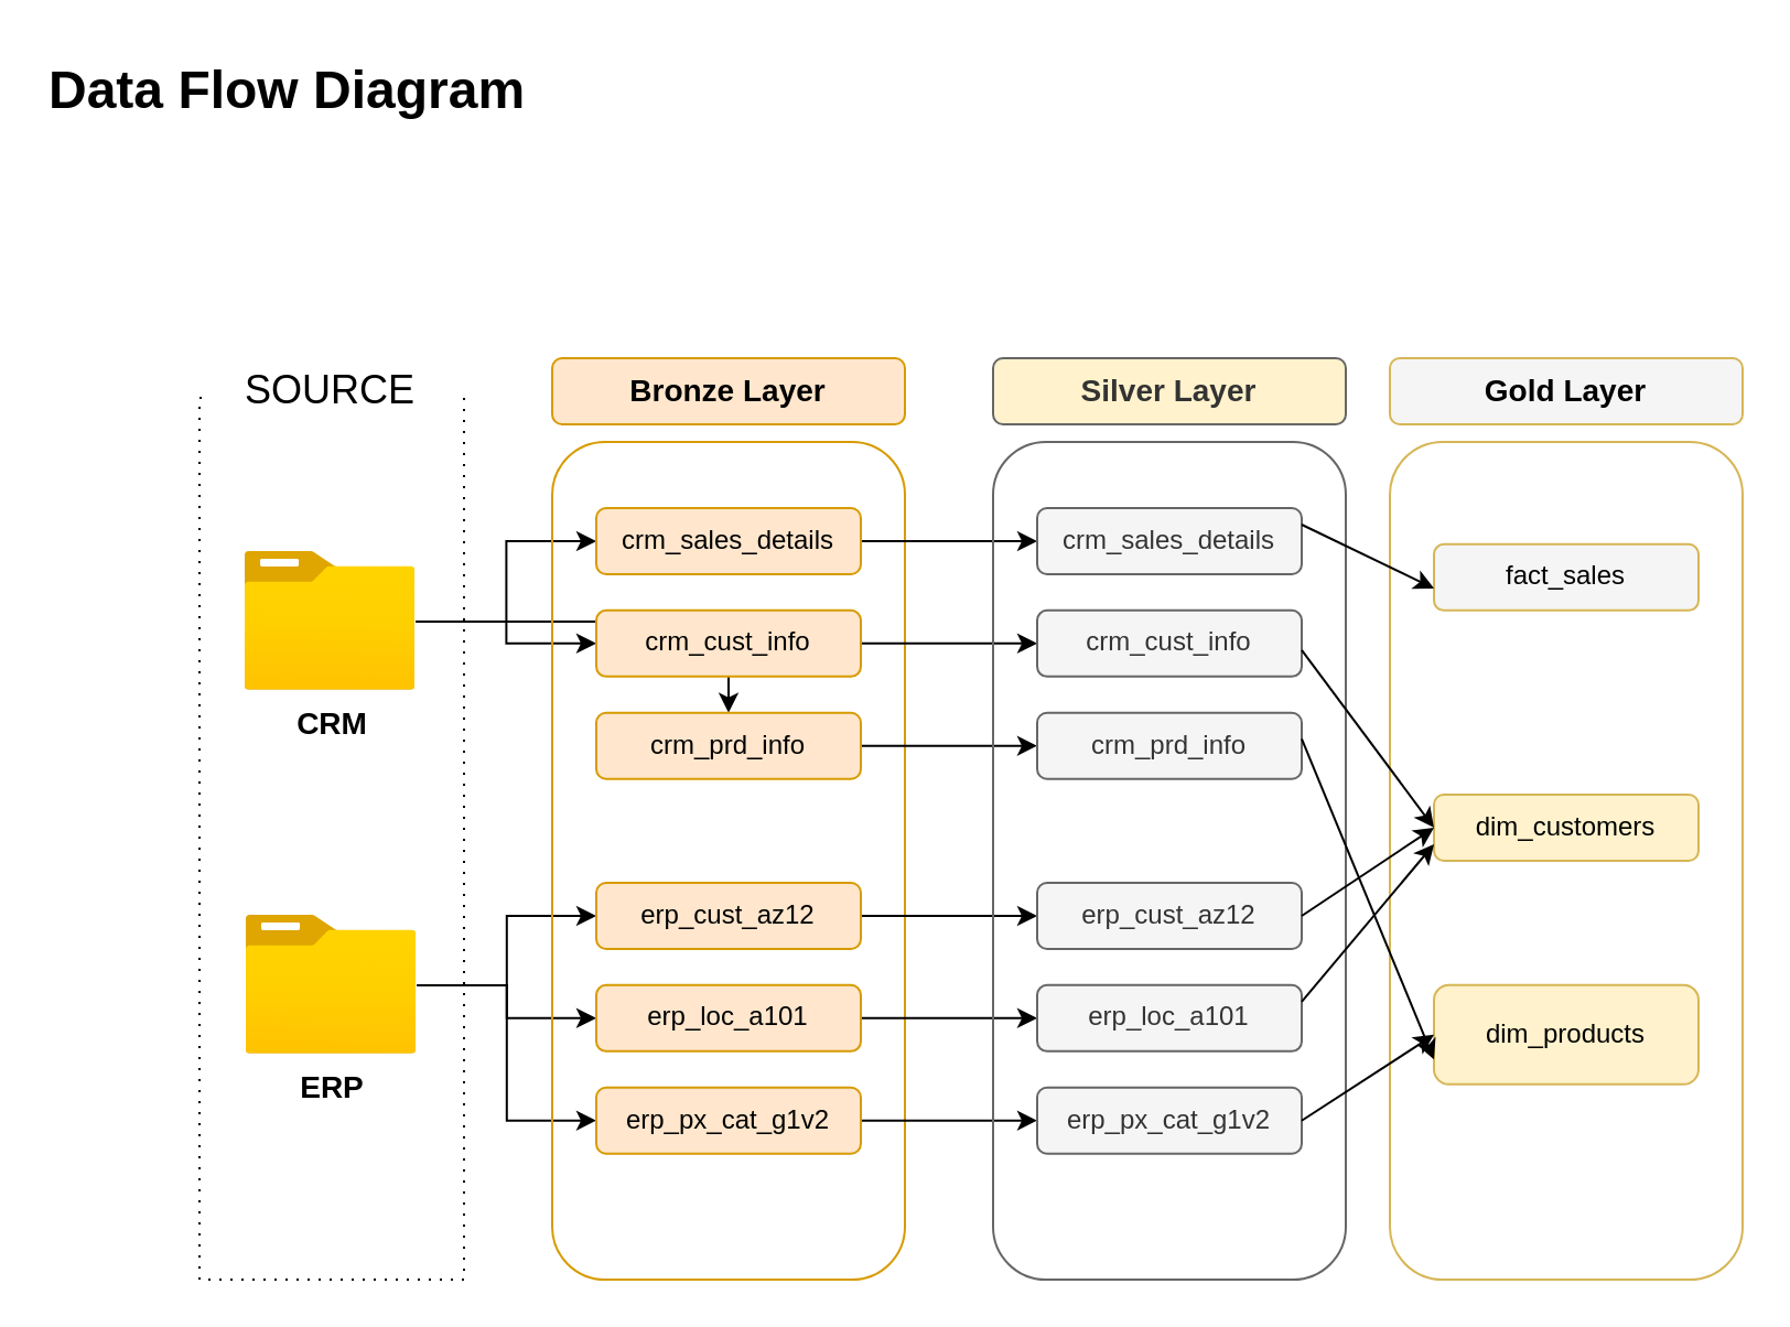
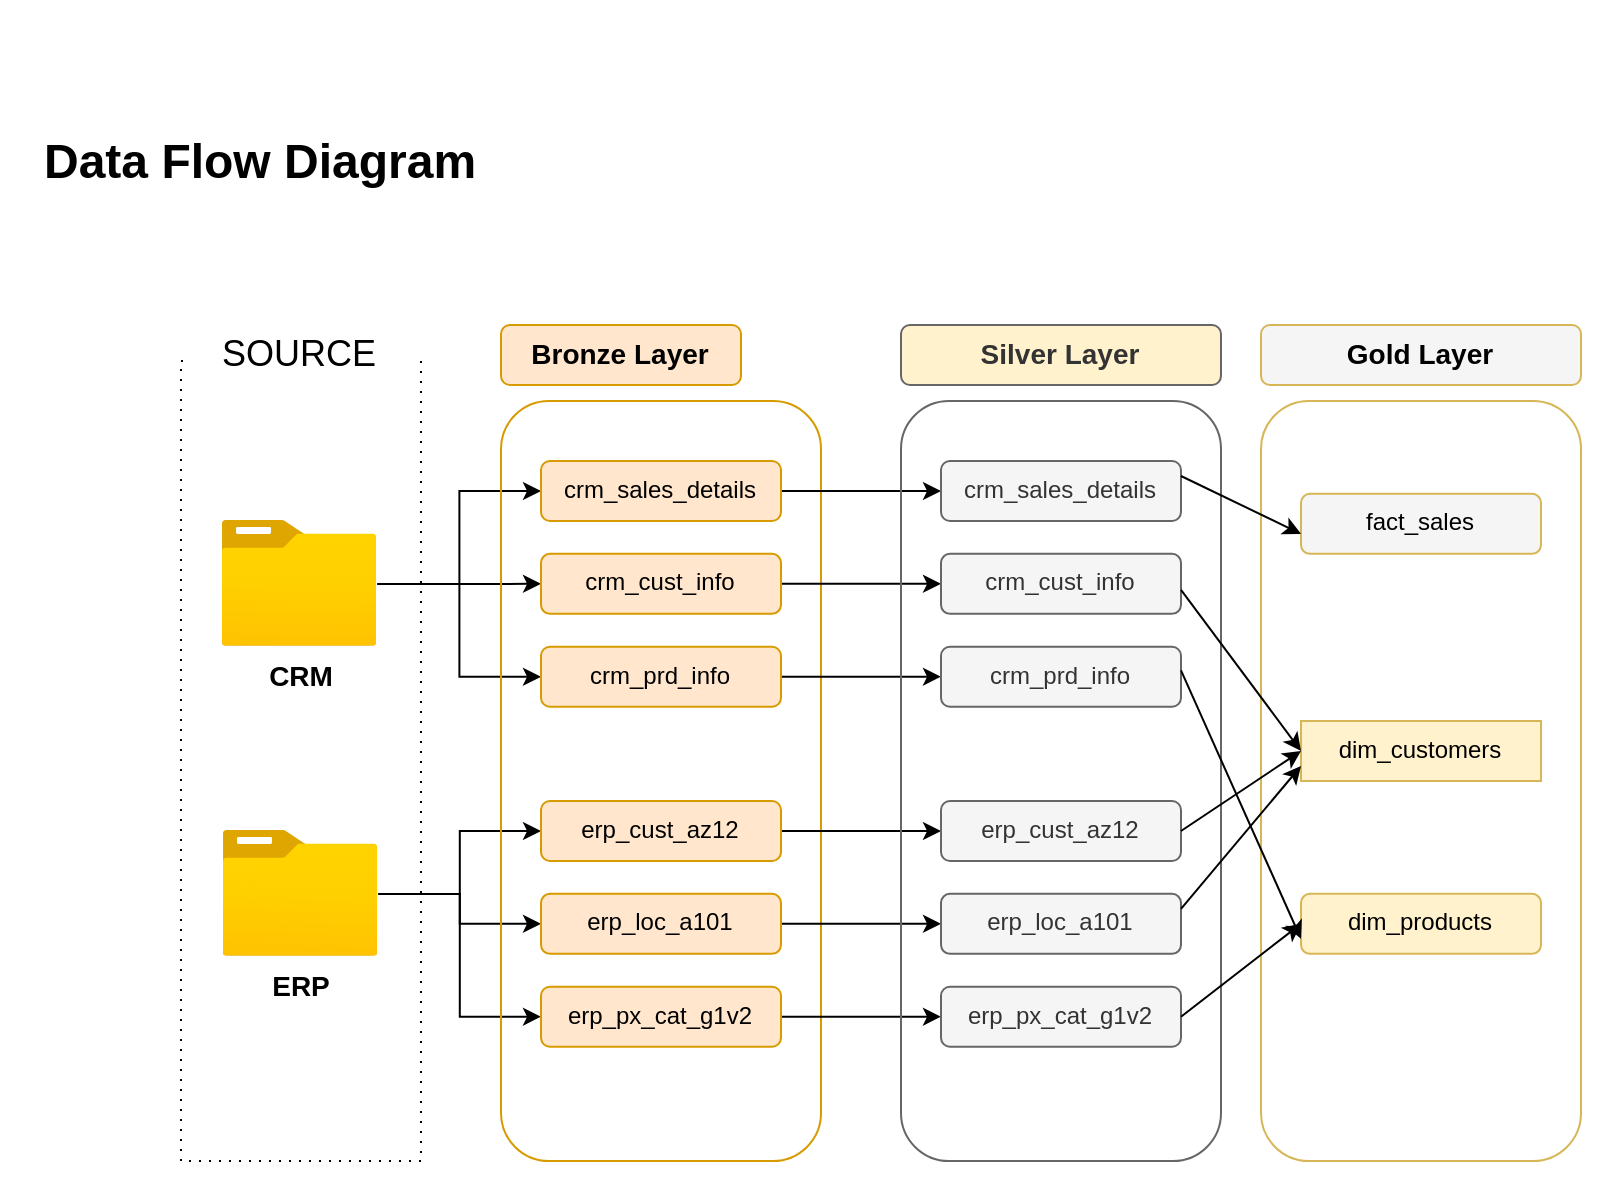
  <mxCell id="0" />
  <mxCell id="1" parent="0" />
  <mxCell id="2" value="" style="rounded=0;whiteSpace=wrap;html=1;fillColor=none;dashed=1;dashPattern=1 4;" parent="1" vertex="1"><mxGeometry x="90" y="180" width="120" height="400" as="geometry" /></mxCell>
  <mxCell id="3" value="SOURCE" style="text;html=1;align=center;verticalAlign=middle;whiteSpace=wrap;rounded=0;fontSize=18;fillColor=default;" parent="1" vertex="1"><mxGeometry x="92" y="162" width="115" height="30" as="geometry" /></mxCell>
- <mxCell id="4" value="&lt;b&gt;&lt;font style=&quot;font-size: 24px;&quot; face=&quot;Helvetica&quot;&gt;Data Flow Diagram&lt;/font&gt;&lt;/b&gt;" style="text;html=1;whiteSpace=wrap;overflow=hidden;rounded=0;" parent="1" vertex="1"><mxGeometry x="20" width="360" height="40" as="geometry" y="20" /></mxCell>
+ <mxCell id="4" value="&lt;b&gt;&lt;font style=&quot;font-size: 24px;&quot; face=&quot;Helvetica&quot;&gt;Data Flow Diagram&lt;/font&gt;&lt;/b&gt;" style="text;html=1;whiteSpace=wrap;overflow=hidden;rounded=0;" parent="1" vertex="1"><mxGeometry x="20" y="60" width="360" height="40" as="geometry" /></mxCell>
  <mxCell id="5" value="" style="edgeStyle=orthogonalEdgeStyle;rounded=0;orthogonalLoop=1;jettySize=auto;html=1;" parent="1" source="8" target="16" edge="1"><mxGeometry relative="1" as="geometry" /></mxCell>
  <mxCell id="6" style="edgeStyle=orthogonalEdgeStyle;rounded=0;orthogonalLoop=1;jettySize=auto;html=1;" parent="1" source="8" target="18" edge="1"><mxGeometry relative="1" as="geometry" /></mxCell>
  <mxCell id="7" style="edgeStyle=orthogonalEdgeStyle;rounded=0;orthogonalLoop=1;jettySize=auto;html=1;" parent="1" source="8" target="20" edge="1"><mxGeometry relative="1" as="geometry" /></mxCell>
- <mxCell id="8" value="&lt;font style=&quot;font-size: 14px;&quot;&gt;&lt;b&gt;CRM&lt;/b&gt;&lt;/font&gt;" style="image;aspect=fixed;html=1;points=[];align=center;fontSize=12;image=img/lib/azure2/general/Folder_Blank.svg;" parent="1" vertex="1"><mxGeometry x="110.77" y="250" width="77.47" height="62.86" as="geometry" /></mxCell>
+ <mxCell id="8" value="&lt;font style=&quot;font-size: 14px;&quot;&gt;&lt;b&gt;CRM&lt;/b&gt;&lt;/font&gt;" style="image;aspect=fixed;html=1;points=[];align=center;fontSize=12;image=img/lib/azure2/general/Folder_Blank.svg;" parent="1" vertex="1"><mxGeometry x="110.77" y="260" width="77.47" height="62.86" as="geometry" /></mxCell>
  <mxCell id="9" value="" style="edgeStyle=orthogonalEdgeStyle;rounded=0;orthogonalLoop=1;jettySize=auto;html=1;" parent="1" source="12" target="24" edge="1"><mxGeometry relative="1" as="geometry" /></mxCell>
  <mxCell id="10" style="edgeStyle=orthogonalEdgeStyle;rounded=0;orthogonalLoop=1;jettySize=auto;html=1;" parent="1" source="12" target="22" edge="1"><mxGeometry relative="1" as="geometry" /></mxCell>
  <mxCell id="11" style="edgeStyle=orthogonalEdgeStyle;rounded=0;orthogonalLoop=1;jettySize=auto;html=1;entryX=0;entryY=0.5;entryDx=0;entryDy=0;" parent="1" source="12" target="26" edge="1"><mxGeometry relative="1" as="geometry" /></mxCell>
  <mxCell id="12" value="&lt;font style=&quot;font-size: 14px;&quot;&gt;&lt;b&gt;ERP&lt;/b&gt;&lt;/font&gt;" style="image;aspect=fixed;html=1;points=[];align=center;fontSize=12;image=img/lib/azure2/general/Folder_Blank.svg;" parent="1" vertex="1"><mxGeometry x="111.27" y="415" width="77.47" height="62.87" as="geometry" /></mxCell>
- <mxCell id="13" value="&lt;b&gt;&lt;font style=&quot;font-size: 14px;&quot;&gt;Bronze Layer&lt;/font&gt;&lt;/b&gt;" style="rounded=1;whiteSpace=wrap;html=1;fillColor=#ffe6cc;strokeColor=#d79b00;" parent="1" vertex="1"><mxGeometry x="250" y="162" width="160" height="30" as="geometry" /></mxCell>
+ <mxCell id="13" value="&lt;b&gt;&lt;font style=&quot;font-size: 14px;&quot;&gt;Bronze Layer&lt;/font&gt;&lt;/b&gt;" style="rounded=1;whiteSpace=wrap;html=1;fillColor=#ffe6cc;strokeColor=#d79b00;" parent="1" vertex="1"><mxGeometry x="250" y="162" width="120" height="30" as="geometry" /></mxCell>
  <mxCell id="14" value="" style="rounded=1;whiteSpace=wrap;html=1;fillColor=none;strokeColor=#d79b00;" parent="1" vertex="1"><mxGeometry x="250" y="200" width="160" height="380" as="geometry" /></mxCell>
  <mxCell id="15" style="edgeStyle=orthogonalEdgeStyle;rounded=0;orthogonalLoop=1;jettySize=auto;html=1;" parent="1" source="16" target="29" edge="1"><mxGeometry relative="1" as="geometry" /></mxCell>
  <mxCell id="16" value="crm_sales_details" style="rounded=1;whiteSpace=wrap;html=1;fillColor=#ffe6cc;strokeColor=#d79b00;" parent="1" vertex="1"><mxGeometry x="270" y="230" width="120" height="30" as="geometry" /></mxCell>
  <mxCell id="17" style="edgeStyle=orthogonalEdgeStyle;rounded=0;orthogonalLoop=1;jettySize=auto;html=1;" parent="1" source="18" target="30" edge="1"><mxGeometry relative="1" as="geometry" /></mxCell>
  <mxCell id="18" value="crm_cust_info" style="rounded=1;whiteSpace=wrap;html=1;fillColor=#ffe6cc;strokeColor=#d79b00;" parent="1" vertex="1"><mxGeometry x="270" y="276.43" width="120" height="30" as="geometry" /></mxCell>
  <mxCell id="19" style="edgeStyle=orthogonalEdgeStyle;rounded=0;orthogonalLoop=1;jettySize=auto;html=1;" parent="1" source="20" target="31" edge="1"><mxGeometry relative="1" as="geometry" /></mxCell>
  <mxCell id="20" value="crm_prd_info" style="rounded=1;whiteSpace=wrap;html=1;fillColor=#ffe6cc;strokeColor=#d79b00;" parent="1" vertex="1"><mxGeometry x="270" y="322.86" width="120" height="30" as="geometry" /></mxCell>
  <mxCell id="21" style="edgeStyle=orthogonalEdgeStyle;rounded=0;orthogonalLoop=1;jettySize=auto;html=1;" parent="1" source="22" target="32" edge="1"><mxGeometry relative="1" as="geometry" /></mxCell>
  <mxCell id="22" value="erp_cust_az12" style="rounded=1;whiteSpace=wrap;html=1;fillColor=#ffe6cc;strokeColor=#d79b00;" parent="1" vertex="1"><mxGeometry x="270" y="400" width="120" height="30" as="geometry" /></mxCell>
  <mxCell id="23" style="edgeStyle=orthogonalEdgeStyle;rounded=0;orthogonalLoop=1;jettySize=auto;html=1;" parent="1" source="24" target="33" edge="1"><mxGeometry relative="1" as="geometry" /></mxCell>
  <mxCell id="24" value="erp_loc_a101" style="rounded=1;whiteSpace=wrap;html=1;fillColor=#ffe6cc;strokeColor=#d79b00;" parent="1" vertex="1"><mxGeometry x="270" y="446.43" width="120" height="30" as="geometry" /></mxCell>
  <mxCell id="25" style="edgeStyle=orthogonalEdgeStyle;rounded=0;orthogonalLoop=1;jettySize=auto;html=1;" parent="1" source="26" target="34" edge="1"><mxGeometry relative="1" as="geometry" /></mxCell>
  <mxCell id="26" value="erp_px_cat_g1v2" style="rounded=1;whiteSpace=wrap;html=1;fillColor=#ffe6cc;strokeColor=#d79b00;" parent="1" vertex="1"><mxGeometry x="270" y="492.86" width="120" height="30" as="geometry" /></mxCell>
  <mxCell id="27" value="&lt;b&gt;&lt;font style=&quot;font-size: 14px;&quot;&gt;Silver Layer&lt;/font&gt;&lt;/b&gt;" style="rounded=1;whiteSpace=wrap;html=1;fillColor=#fff2cc;strokeColor=#666666;fontColor=#333333;" parent="1" vertex="1"><mxGeometry x="450" y="162" width="160" height="30" as="geometry" /></mxCell>
  <mxCell id="28" value="" style="rounded=1;whiteSpace=wrap;html=1;fillColor=none;strokeColor=#666666;fontColor=#333333;" parent="1" vertex="1"><mxGeometry x="450" y="200" width="160" height="380" as="geometry" /></mxCell>
  <mxCell id="29" value="crm_sales_details" style="rounded=1;whiteSpace=wrap;html=1;fillColor=#f5f5f5;strokeColor=#666666;fontColor=#333333;" parent="1" vertex="1"><mxGeometry x="470" y="230" width="120" height="30" as="geometry" /></mxCell>
  <mxCell id="30" value="crm_cust_info" style="rounded=1;whiteSpace=wrap;html=1;fillColor=#f5f5f5;strokeColor=#666666;fontColor=#333333;" parent="1" vertex="1"><mxGeometry x="470" y="276.43" width="120" height="30" as="geometry" /></mxCell>
  <mxCell id="31" value="crm_prd_info" style="rounded=1;whiteSpace=wrap;html=1;fillColor=#f5f5f5;strokeColor=#666666;fontColor=#333333;" parent="1" vertex="1"><mxGeometry x="470" y="322.86" width="120" height="30" as="geometry" /></mxCell>
  <mxCell id="32" value="erp_cust_az12" style="rounded=1;whiteSpace=wrap;html=1;fillColor=#f5f5f5;strokeColor=#666666;fontColor=#333333;" parent="1" vertex="1"><mxGeometry x="470" y="400" width="120" height="30" as="geometry" /></mxCell>
  <mxCell id="33" value="erp_loc_a101" style="rounded=1;whiteSpace=wrap;html=1;fillColor=#f5f5f5;strokeColor=#666666;fontColor=#333333;" parent="1" vertex="1"><mxGeometry x="470" y="446.43" width="120" height="30" as="geometry" /></mxCell>
  <mxCell id="34" value="erp_px_cat_g1v2" style="rounded=1;whiteSpace=wrap;html=1;fillColor=#f5f5f5;strokeColor=#666666;fontColor=#333333;" parent="1" vertex="1"><mxGeometry x="470" y="492.86" width="120" height="30" as="geometry" /></mxCell>
  <mxCell id="35" value="&lt;b&gt;&lt;font style=&quot;font-size: 14px;&quot;&gt;Gold Layer&lt;/font&gt;&lt;/b&gt;" style="rounded=1;whiteSpace=wrap;html=1;fillColor=#f5f5f5;strokeColor=#d6b656;" vertex="1" parent="1"><mxGeometry x="630" y="162" width="160" height="30" as="geometry" /></mxCell>
  <mxCell id="36" value="" style="rounded=1;whiteSpace=wrap;html=1;fillColor=none;strokeColor=#d6b656;" vertex="1" parent="1"><mxGeometry x="630" y="200" width="160" height="380" as="geometry" /></mxCell>
  <mxCell id="37" value="fact_sales" style="rounded=1;whiteSpace=wrap;html=1;fillColor=#f5f5f5;strokeColor=#d6b656;" vertex="1" parent="1"><mxGeometry x="650" y="246.43" width="120" height="30" as="geometry" /></mxCell>
- <mxCell id="38" value="dim_customers" style="rounded=1;whiteSpace=wrap;html=1;fillColor=#fff2cc;strokeColor=#d6b656;" vertex="1" parent="1"><mxGeometry x="650" y="360" width="120" height="30" as="geometry" /></mxCell>
- <mxCell id="39" value="dim_products" style="rounded=1;whiteSpace=wrap;html=1;fillColor=#fff2cc;strokeColor=#d6b656;" vertex="1" parent="1"><mxGeometry x="650" y="446.43" width="120" height="45" as="geometry" /></mxCell>
+ <mxCell id="38" value="dim_customers" style="whiteSpace=wrap;html=1;fillColor=#fff2cc;strokeColor=#d6b656;rounded=0;" vertex="1" parent="1"><mxGeometry x="650" y="360" width="120" height="30" as="geometry" /></mxCell>
+ <mxCell id="39" value="dim_products" style="rounded=1;whiteSpace=wrap;html=1;fillColor=#fff2cc;strokeColor=#d6b656;" vertex="1" parent="1"><mxGeometry x="650" y="446.43" width="120" height="30" as="geometry" /></mxCell>
  <mxCell id="40" value="" style="endArrow=classic;html=1;rounded=0;exitX=1;exitY=0.25;exitDx=0;exitDy=0;" edge="1" parent="1" source="29"><mxGeometry width="50" height="50" relative="1" as="geometry"><mxPoint x="600" y="316.43" as="sourcePoint" /><mxPoint x="650" y="266.43" as="targetPoint" /></mxGeometry></mxCell>
  <mxCell id="41" value="" style="endArrow=classic;html=1;rounded=0;exitX=1;exitY=0.25;exitDx=0;exitDy=0;entryX=0;entryY=0.5;entryDx=0;entryDy=0;" edge="1" parent="1" target="38"><mxGeometry width="50" height="50" relative="1" as="geometry"><mxPoint x="590" y="294.43" as="sourcePoint" /><mxPoint x="650" y="322.86" as="targetPoint" /></mxGeometry></mxCell>
  <mxCell id="42" value="" style="endArrow=classic;html=1;rounded=0;exitX=1;exitY=0.5;exitDx=0;exitDy=0;entryX=0;entryY=0.5;entryDx=0;entryDy=0;" edge="1" parent="1" source="32" target="38"><mxGeometry width="50" height="50" relative="1" as="geometry"><mxPoint x="610" y="370" as="sourcePoint" /><mxPoint x="640" y="360" as="targetPoint" /></mxGeometry></mxCell>
  <mxCell id="43" value="" style="endArrow=classic;html=1;rounded=0;exitX=1;exitY=0.25;exitDx=0;exitDy=0;entryX=0;entryY=0.75;entryDx=0;entryDy=0;" edge="1" parent="1" source="33" target="38"><mxGeometry width="50" height="50" relative="1" as="geometry"><mxPoint x="630" y="400" as="sourcePoint" /><mxPoint x="690" y="428.43" as="targetPoint" /></mxGeometry></mxCell>
  <mxCell id="44" value="" style="endArrow=classic;html=1;rounded=0;exitX=1;exitY=0.25;exitDx=0;exitDy=0;entryX=0;entryY=0.75;entryDx=0;entryDy=0;" edge="1" parent="1" target="39"><mxGeometry width="50" height="50" relative="1" as="geometry"><mxPoint x="590" y="334.72" as="sourcePoint" /><mxPoint x="650" y="415.29" as="targetPoint" /></mxGeometry></mxCell>
  <mxCell id="45" value="" style="endArrow=classic;html=1;rounded=0;exitX=1;exitY=0.5;exitDx=0;exitDy=0;entryX=0;entryY=0.5;entryDx=0;entryDy=0;" edge="1" parent="1" source="34" target="39"><mxGeometry width="50" height="50" relative="1" as="geometry"><mxPoint x="690" y="500" as="sourcePoint" /><mxPoint x="750" y="580.57" as="targetPoint" /></mxGeometry></mxCell>
